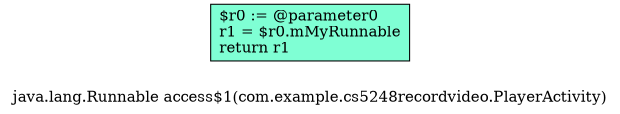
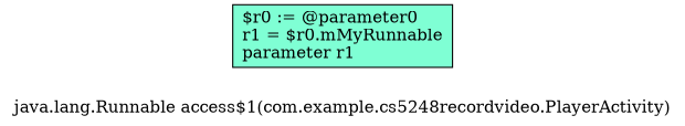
  digraph {
    label="java.lang.Runnable access$1(com.example.cs5248recordvideo.PlayerActivity)"
-   n1 [fillcolor=aquamarine label="$r0 := @parameter0\lr1 = $r0.mMyRunnable\lreturn r1\l" shape=box style=filled]
+   n1 [fillcolor=aquamarine label="$r0 := @parameter0\lr1 = $r0.mMyRunnable\lparameter r1\l" shape=box style=filled]
  }
